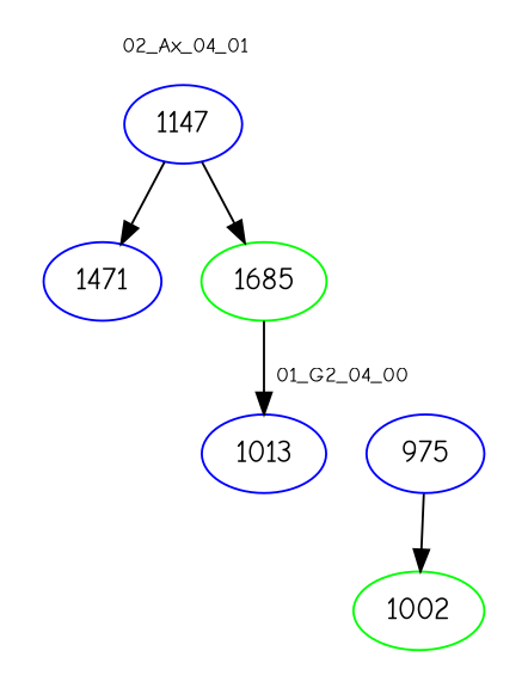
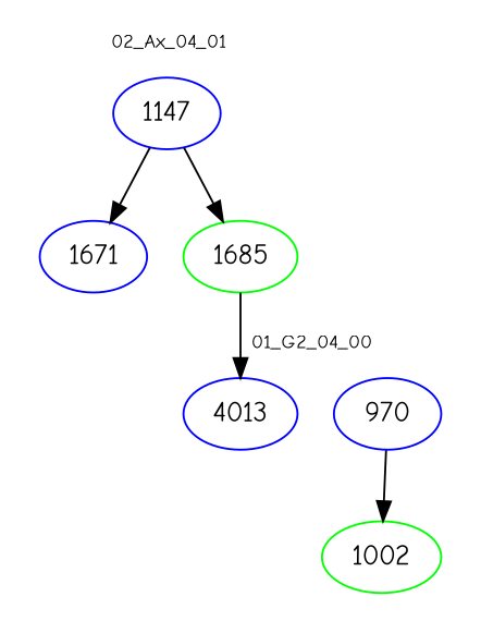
  digraph {
    fontname="Comic Neue"
    node [color=blue fontname="Comic Neue"]
    edge [color=black fontname="Comic Neue"]
    n1 [label=1147]
-   n2 [label=1471]
+   n2 [label=1671]
    n3 [color=green label=1685]
-   n4 [label=975]
-   n5 [label=1013]
+   n4 [label=970]
+   n5 [label=4013]
    n6 [color=green label=1002]
    subgraph cluster_1 {
      color=white
      fontsize=10
      label="02_Ax_04_01"
      n1
      n2
      n3
    }
    subgraph cluster_2 {
      color=white
      fontsize=10
      label="01_G2_04_00"
      n4
      n5
      n6
    }
    n1 -> n2
    n1 -> n3
    n3 -> n5
    n4 -> n6
  }
